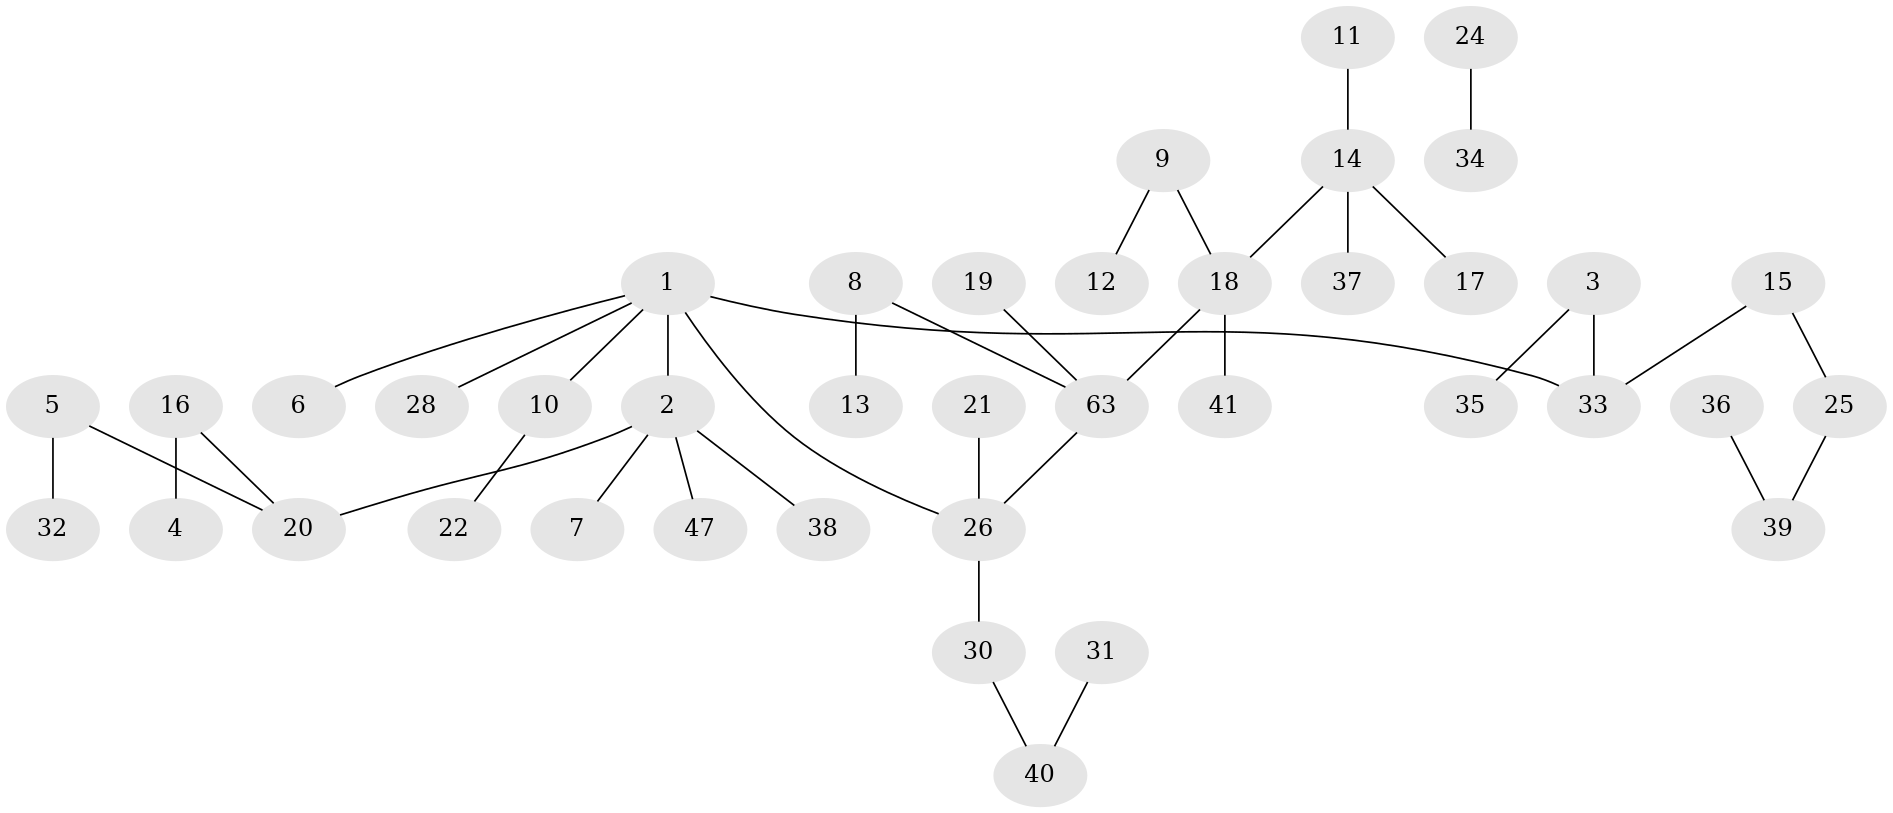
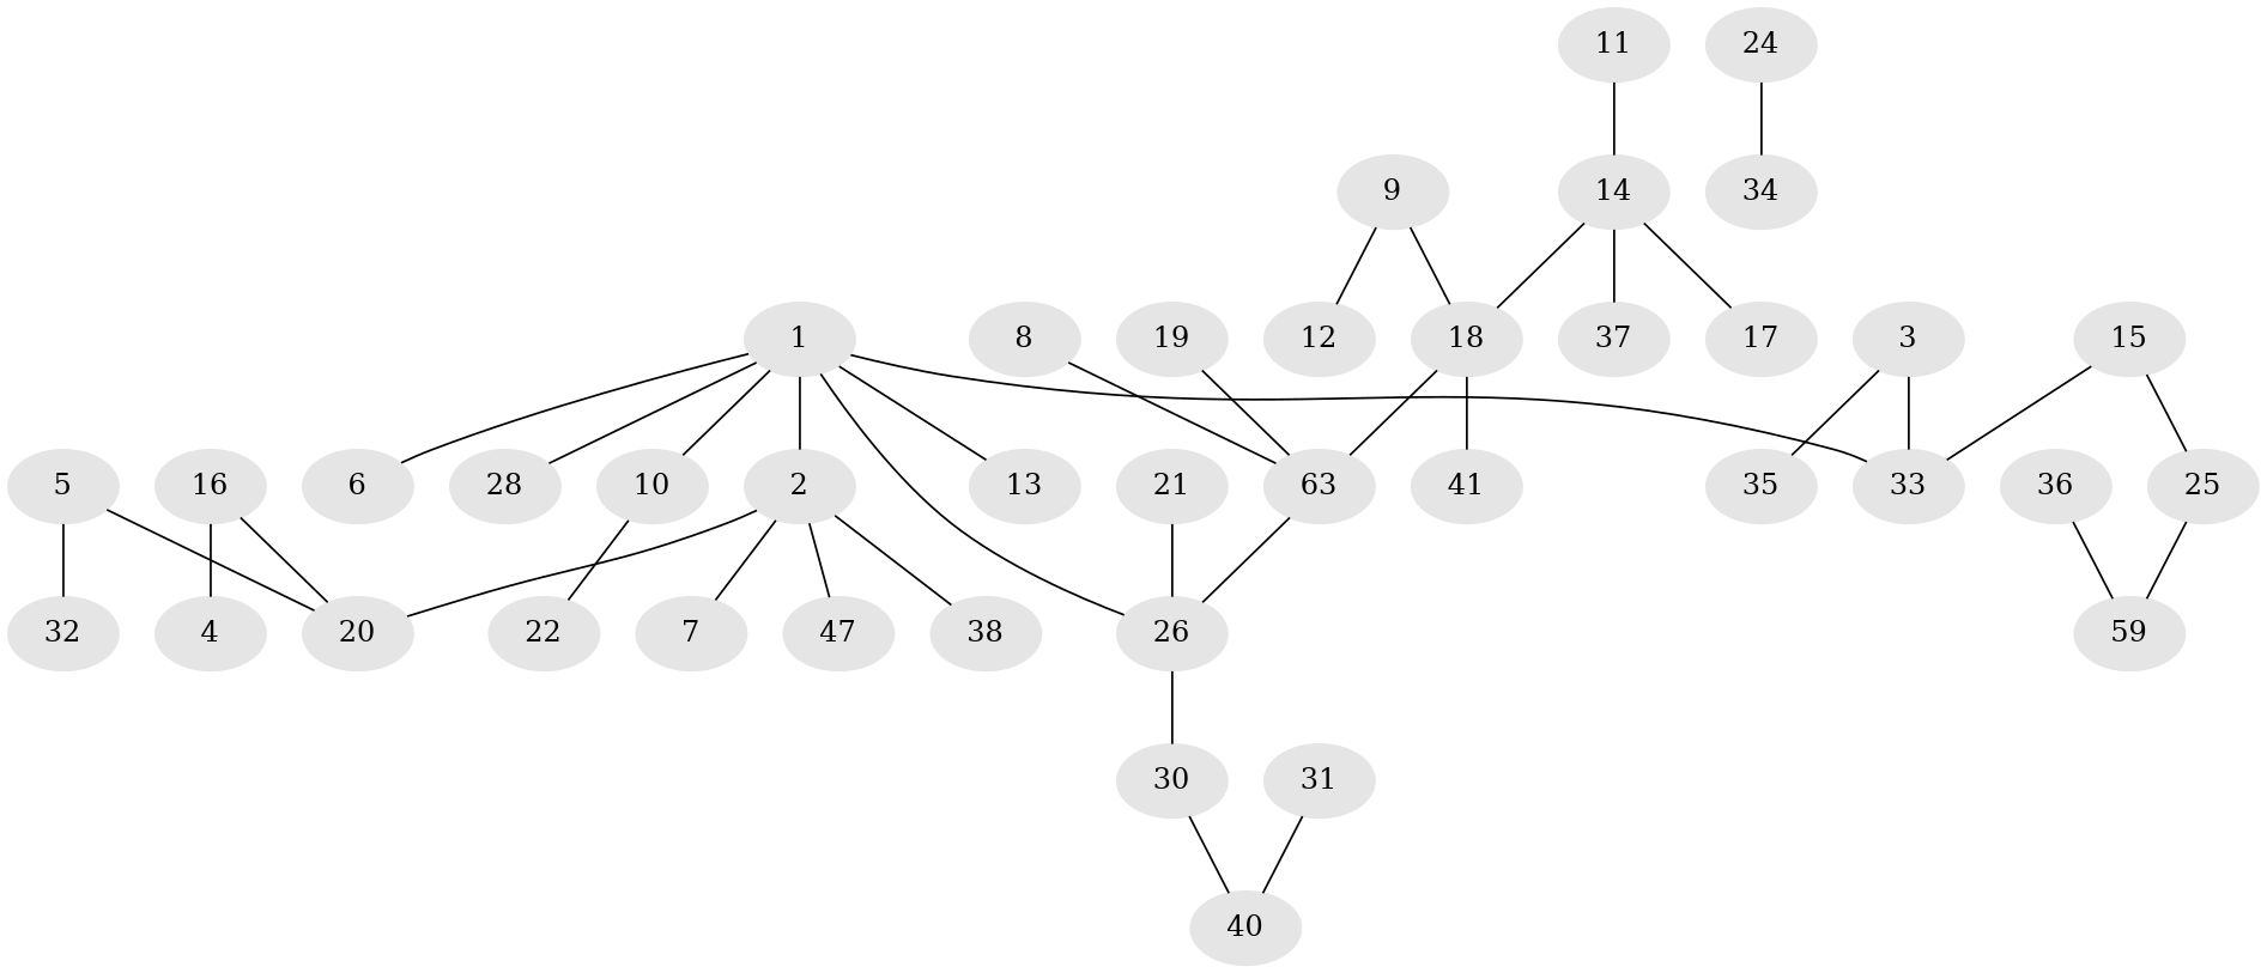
  graph {
    node [color=gray90 style=filled]
    edge [weight=1.0]
    1
    2
    6
    10
    13
    26
    28
    33
    7
    20
    n11 [label=47]
    38
    22
    30
    3
    35
    5
    32
    n19 [label=63]
    8
    9
    12
    18
    41
    11
    14
    17
    37
    15
    25
-   39
+   39 [label=59]
    16
    4
    19
    21
    24
    34
    40
    31
    36
    1 -- 2
    1 -- 6
    1 -- 10
-   8 -- 13
+   1 -- 13
    1 -- 26
    1 -- 28
    1 -- 33
    2 -- 7
    2 -- 20
    2 -- n11
    2 -- 38
    10 -- 22
    26 -- 30
    30 -- 40
    3 -- 33
    3 -- 35
    5 -- 20
    5 -- 32
    n19 -- 26
    8 -- n19
    9 -- 12
    9 -- 18
    18 -- n19
    18 -- 41
    11 -- 14
    14 -- 18
    14 -- 17
    14 -- 37
    15 -- 33
    15 -- 25
    25 -- 39
    16 -- 20
    16 -- 4
    19 -- n19
    21 -- 26
    24 -- 34
    31 -- 40
    36 -- 39
  }
